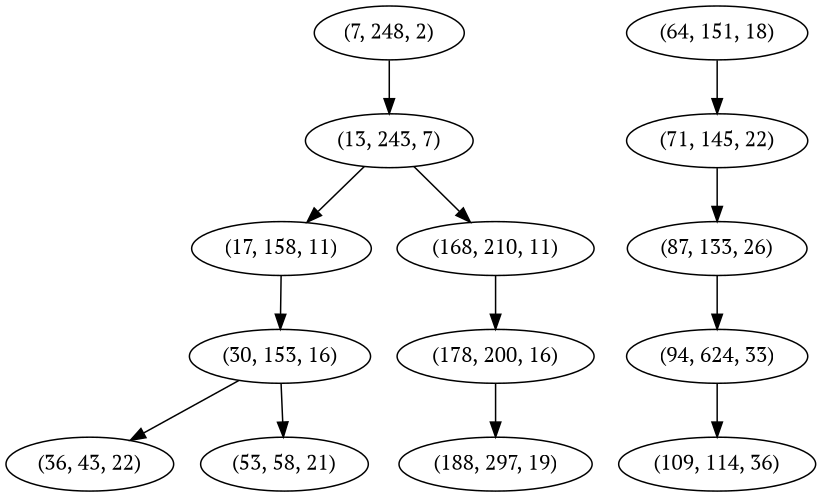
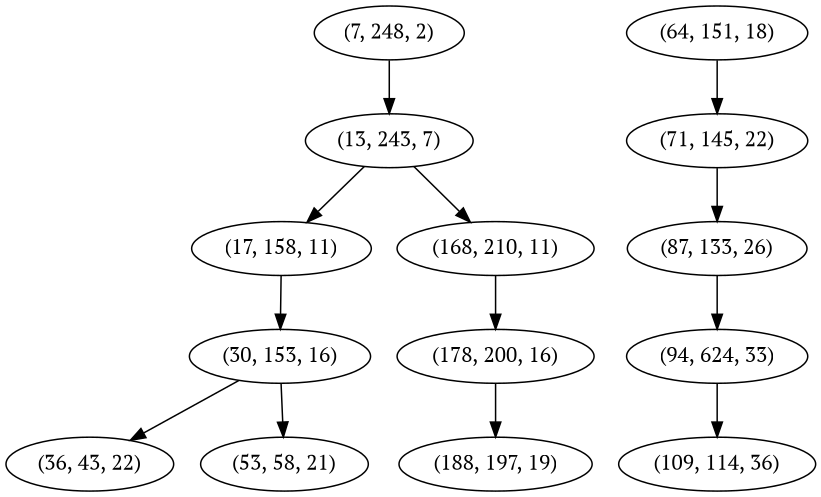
  digraph {
    fontname="PT Serif"
    node [fontname="PT Serif"]
    edge [fontname="PT Serif"]
    "(7, 248, 2)"
    "(13, 243, 7)"
    "(17, 158, 11)"
    "(168, 210, 11)"
    "(30, 153, 16)"
    "(178, 200, 16)"
    "(36, 43, 22)"
    "(53, 58, 21)"
    "(64, 151, 18)"
    "(71, 145, 22)"
    "(87, 133, 26)"
    n12 [label="(94, 624, 33)"]
    "(109, 114, 36)"
-   "(188, 197, 19)" [label="(188, 297, 19)"]
+   "(188, 197, 19)"
    "(7, 248, 2)" -> "(13, 243, 7)"
    "(13, 243, 7)" -> "(17, 158, 11)"
    "(13, 243, 7)" -> "(168, 210, 11)"
    "(17, 158, 11)" -> "(30, 153, 16)"
    "(168, 210, 11)" -> "(178, 200, 16)"
    "(30, 153, 16)" -> "(36, 43, 22)"
    "(30, 153, 16)" -> "(53, 58, 21)"
    "(178, 200, 16)" -> "(188, 197, 19)"
    "(64, 151, 18)" -> "(71, 145, 22)"
    "(71, 145, 22)" -> "(87, 133, 26)"
    "(87, 133, 26)" -> n12
    n12 -> "(109, 114, 36)"
  }
